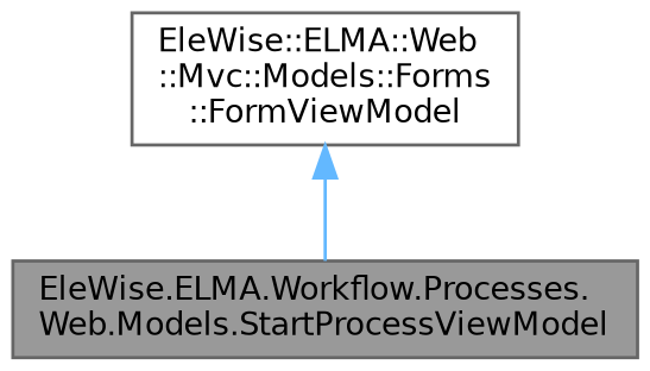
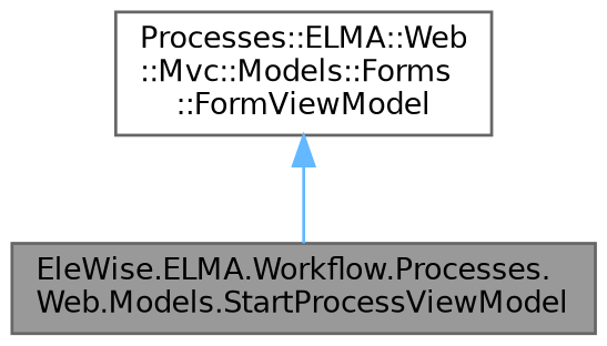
  digraph {
    node [color=gray40 fontname=Helvetica fontsize=10 shape=box style=filled]
    n1 [fillcolor=grey60 fontcolor=black height=0.2 label="EleWise.ELMA.Workflow.Processes.\lWeb.Models.StartProcessViewModel" width=0.4]
-   n2 [fillcolor=white height=0.2 label="EleWise::ELMA::Web\l::Mvc::Models::Forms\l::FormViewModel" width=0.4]
+   n2 [fillcolor=white height=0.2 label="Processes::ELMA::Web\l::Mvc::Models::Forms\l::FormViewModel" width=0.4]
    n2 -> n1 [color=steelblue1 dir=back fontname=Helvetica fontsize=10 labelfontname=Helvetica labelfontsize=10 style=solid]
  }
